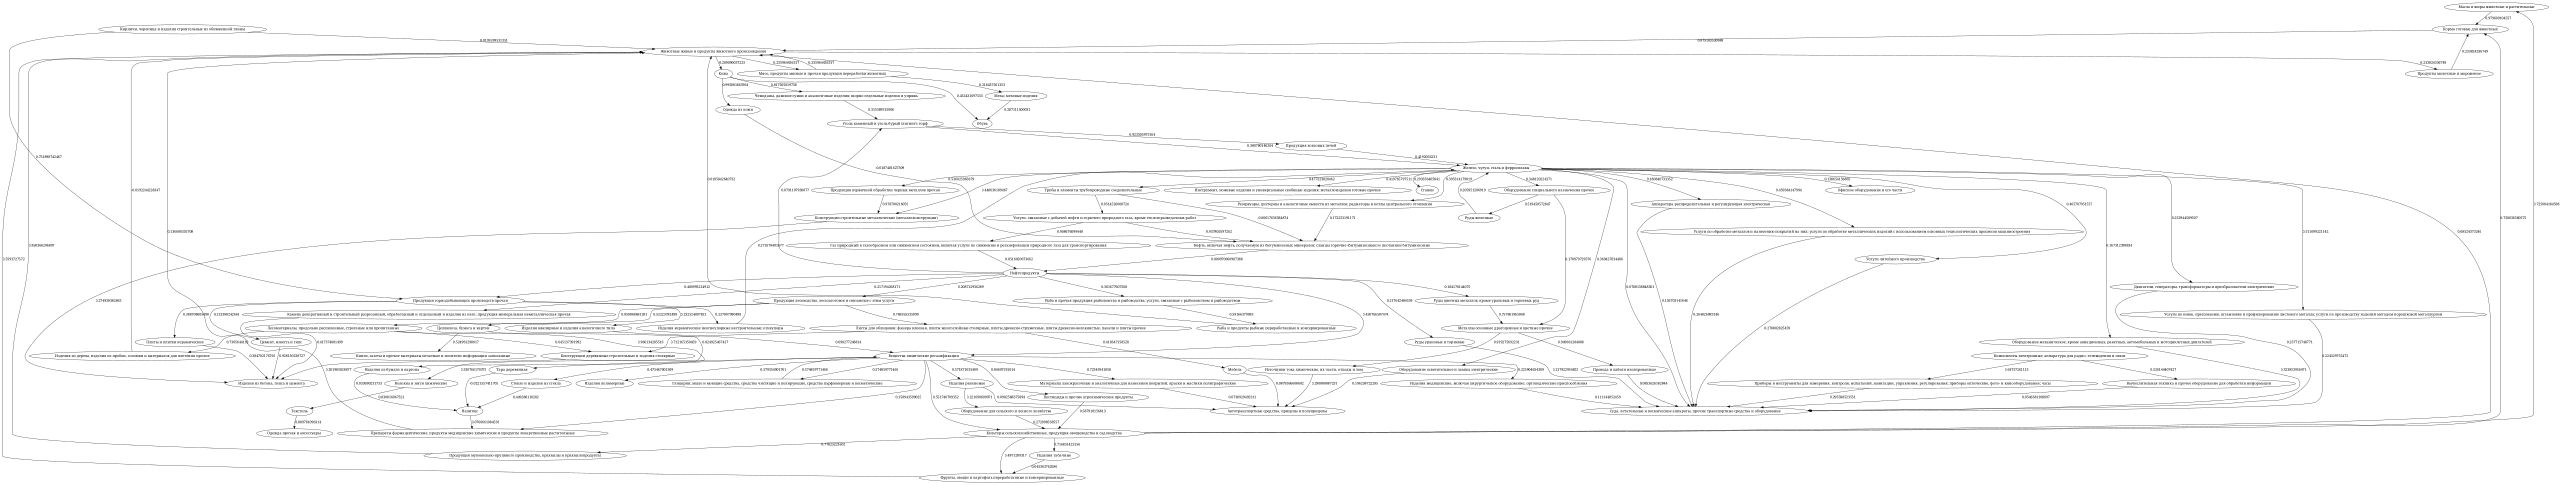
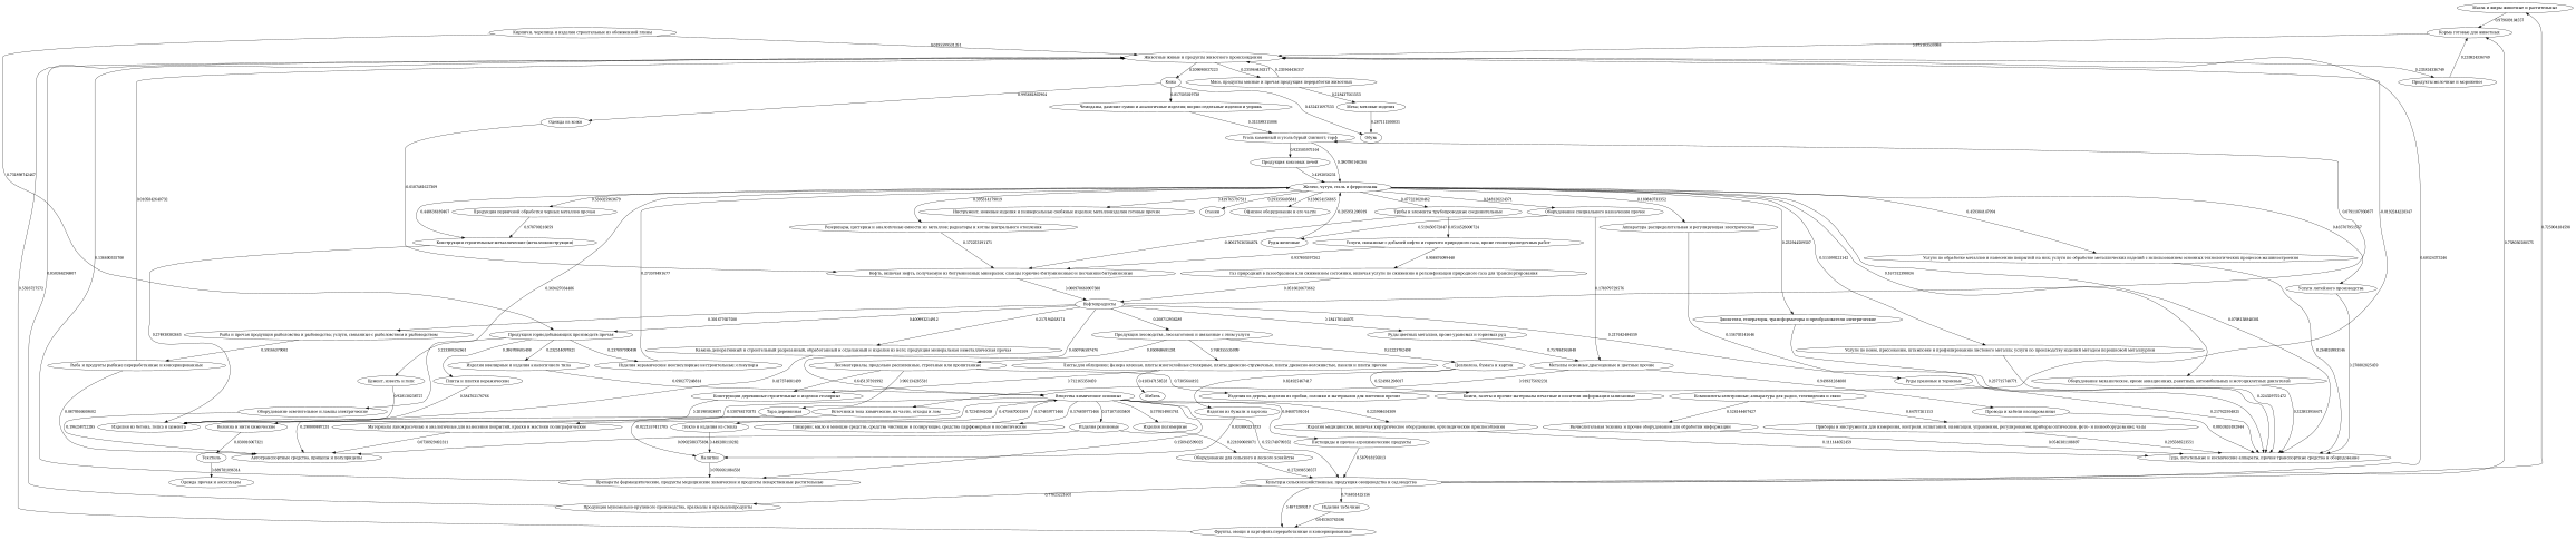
  digraph {
    fontname="Noto Serif"
    node [fontname="Noto Serif"]
    edge [fontname="Noto Serif"]
    "Масла и жиры животные и растительные"
    "Корма готовые для животных"
    "Животные живые и продукты животного происхождения"
    "Мясо, продукты мясные и прочая продукция переработки животных"
    "Продукты молочные и мороженое"
    "Кожа"
    "Волокна и нити химические"
    "Текстиль"
    "Одежда прочая и аксессуары "
    "Продукция горнодобывающих производств прочая"
    "Изделия керамические неогнеупорные нестроительные; огнеупоры"
    "Плиты и плитки керамические"
    "Изделия ювелирные и изделия аналогичного типа"
    "Цемент, известь и гипс"
    "Кирпичи, черепица и изделия строительные из обожженной глины"
    "Железо, чугун, сталь и ферросплавы"
    "Изделия из бетона, гипса и цемента"
-   "Вещества химические основные" [label="Вещества химические регазификации"]
+   "Вещества химические основные"
    "Суда, летательные и космические аппараты, прочие транспортные средства и оборудование"
    "Аппаратура распределительная и регулирующая электрическая"
    "Услуги по обработке металлов и нанесению покрытий на них; услуги по обработке металлических изделий с использованием основных технологических процессов машиностроения"
    "Оборудование специального назначения прочее"
    "Продукция первичной обработки черных металлов прочая"
    "Конструкции строительные металлические (металлоконструкции)"
    "Оборудование осветительное и лампы электрические"
    "Резервуары, цистерны и аналогичные емкости из металлов; радиаторы и котлы центрального отопления"
    "Инструмент, ножевые изделия и универсальные скобяные изделия; металлоизделия готовые прочие"
    "Станки"
    "Офисное оборудование и его части"
    "Услуги литейного производства"
    "Двигатели, генераторы, трансформаторы и преобразователи электрические"
    "Услуги по ковке, прессованию, штамповке и профилированию листового металла; услуги по производству изделий методом порошковой металлургии"
    "Трубы и элементы трубопроводные соединительные"
    "Оборудование механическое, кроме авиационных, ракетных, автомобильных и мотоциклетных двигателей"
    "Материалы лакокрасочные и аналогичные для нанесения покрытий, краски и мастики полиграфические"
    "Изделия медицинские, включая хирургическое оборудование, ортопедические приспособления"
    "Препараты фармацевтические, продукты медицинские химические и продукты лекарственные растительные"
    "Изделия резиновые"
    "Культуры сельскохозяйственные, продукция овощеводства и садоводства"
    "Глицерин; мыло и моющие средства, средства чистящие и полирующие, средства парфюмерные и косметические"
    "Изделия полимерные"
    "Пестициды и прочие агрохимические продукты"
    "Стекло и изделия из стекла"
    "Меха; меховые изделия"
    "Обувь"
    "Чемоданы, дамские сумки и аналогичные изделия; шорно-седельные изделия и упряжь"
    "Одежда из кожи"
    "Уголь каменный и уголь бурый (лигнит); торф"
    "Нефть, включая нефть, получаемую из битуминозных минералов; сланцы горючие (битуминозные) и песчаники битуминозные"
    "Автотранспортные средства, прицепы и полуприцепы"
    "Приборы и инструменты для измерения, контроля, испытаний, навигации, управления, регулирования; приборы оптические, фото- и кинооборудование; часы"
    "Рыба и продукты рыбные переработанные и консервированные"
    "Руды железные"
    "Металлы основные драгоценные и цветные прочие"
    "Услуги, связанные с добычей нефти и горючего природного газа, кроме геологоразведочных работ"
    "Провода и кабели изолированные"
    "Источники тока химические, их части, отходы и лом"
    "Продукция мукомольно-крупяного производства, крахмалы и крахмалопродукты"
    "Изделия из дерева, изделия из пробки, соломки и материалов для плетения прочие"
    "Целлюлоза, бумага и картон"
    "Книги, газеты и прочие материалы печатные и носители информации записанные"
    "Изделия из бумаги и картона"
    "Напитки"
    "Газ природный в газообразном или сжиженном состоянии, включая услуги по сжижению и регазификации природного газа для транспортирования"
    "Нефтепродукты"
    "Руды урановые и ториевые"
    "Рыба и прочая продукция рыболовства и рыбоводства; услуги, связанные с рыболовством и рыбоводством"
    "Руды цветных металлов, кроме урановых и ториевых руд"
    "Продукция лесоводства, лесозаготовок и связанные с этим услуги"
    "Камень декоративный и строительный разрезанный, обработанный и отделанный и изделия из него; продукция минеральная неметаллическая прочая"
    "Продукция коксовых печей"
    "Лесоматериалы, продольно распиленные, строганые или пропитанные"
    "Листы для облицовки; фанера клееная, плиты многослойные столярные, плиты древесно-стружечные, плиты древесно-волокнистые, панели и плиты прочие"
    "Тара деревянная"
    "Конструкции деревянные строительные и изделия столярные"
    "Изделия табачные"
    "Фрукты, овощи и картофель переработанные и консервированные"
    "Оборудование для сельского и лесного хозяйства"
    "Компоненты электронные; аппаратура для радио, телевидения и связи"
    "Вычислительная техника и прочее оборудование для обработки информации"
    "Мебель"
    "Масла и жиры животные и растительные" -> "Корма готовые для животных" [label=0.979609104557]
    "Корма готовые для животных" -> "Животные живые и продукты животного происхождения" [label=0.875183530988]
    "Животные живые и продукты животного происхождения" -> "Мясо, продукты мясные и прочая продукция переработки животных" [label=0.235964436317]
    "Животные живые и продукты животного происхождения" -> "Продукты молочные и мороженое" [label=0.233824336749]
    "Животные живые и продукты животного происхождения" -> "Кожа" [label=0.209090037223]
    "Мясо, продукты мясные и прочая продукция переработки животных" -> "Животные живые и продукты животного происхождения" [label=0.235964436317]
    "Мясо, продукты мясные и прочая продукция переработки животных" -> "Меха; меховые изделия" [label=0.218437561353]
    "Продукты молочные и мороженое" -> "Корма готовые для животных" [label=0.233824336749]
    "Кожа" -> "Обувь" [label=0.432431697533]
    "Кожа" -> "Чемоданы, дамские сумки и аналогичные изделия; шорно-седельные изделия и упряжь" [label=0.817505019738]
    "Кожа" -> "Одежда из кожи" [label=0.995881865964]
    "Волокна и нити химические" -> "Текстиль" [label=0.830016067321]
    "Текстиль" -> "Одежда прочая и аксессуары " [label=0.889781096314]
    "Продукция горнодобывающих производств прочая" -> "Изделия керамические неогнеупорные нестроительные; огнеупоры" [label=0.237897990498]
    "Продукция горнодобывающих производств прочая" -> "Плиты и плитки керамические" [label=0.386708605498]
    "Продукция горнодобывающих производств прочая" -> "Изделия ювелирные и изделия аналогичного типа" [label=0.232514097821]
    "Продукция горнодобывающих производств прочая" -> "Цемент, известь и гипс" [label=0.213380242661]
    "Изделия керамические неогнеупорные нестроительные; огнеупоры" -> "Железо, чугун, сталь и ферросплавы" [label=0.273578491677]
    "Плиты и плитки керамические" -> "Изделия из бетона, гипса и цемента" [label=0.384702176766]
    "Изделия ювелирные и изделия аналогичного типа" -> "Вещества химические основные" [label=0.690277248814]
    "Цемент, известь и гипс" -> "Изделия из бетона, гипса и цемента" [label=0.928130238727]
    "Кирпичи, черепица и изделия строительные из обожженной глины" -> "Животные живые и продукты животного происхождения" [label=0.0195599531351]
    "Кирпичи, черепица и изделия строительные из обожженной глины" -> "Продукция горнодобывающих производств прочая" [label=0.731898742467]
    "Железо, чугун, сталь и ферросплавы" -> "Суда, летательные и космические аппараты, прочие транспортные средства и оборудование" [label=0.0708138848301]
    "Железо, чугун, сталь и ферросплавы" -> "Аппаратура распределительная и регулирующая электрическая" [label=0.180840733352]
    "Железо, чугун, сталь и ферросплавы" -> "Услуги по обработке металлов и нанесению покрытий на них; услуги по обработке металлических изделий с использованием основных технологических процессов машиностроения" [label=0.459384147994]
    "Железо, чугун, сталь и ферросплавы" -> "Оборудование специального назначения прочее" [label=0.348120224371]
    "Железо, чугун, сталь и ферросплавы" -> "Продукция первичной обработки черных металлов прочая" [label=0.536025963679]
    "Железо, чугун, сталь и ферросплавы" -> "Конструкции строительные металлические (металлоконструкции)" [label=0.448636189467]
    "Железо, чугун, сталь и ферросплавы" -> "Оборудование осветительное и лампы электрические" [label=0.369427034486]
    "Железо, чугун, сталь и ферросплавы" -> "Резервуары, цистерны и аналогичные емкости из металлов; радиаторы и котлы центрального отопления" [label=0.395314179019]
    "Железо, чугун, сталь и ферросплавы" -> "Инструмент, ножевые изделия и универсальные скобяные изделия; металлоизделия готовые прочие" [label=0.419765797511]
    "Железо, чугун, сталь и ферросплавы" -> "Станки" [label=0.293356405841]
    "Железо, чугун, сталь и ферросплавы" -> "Офисное оборудование и его части" [label=0.138654156865]
    "Железо, чугун, сталь и ферросплавы" -> "Услуги литейного производства" [label=0.465707951557]
    "Железо, чугун, сталь и ферросплавы" -> "Двигатели, генераторы, трансформаторы и преобразователи электрические" [label=0.232944509507]
    "Железо, чугун, сталь и ферросплавы" -> "Услуги по ковке, прессованию, штамповке и профилированию листового металла; услуги по производству изделий методом порошковой металлургии" [label=0.511099221142]
    "Железо, чугун, сталь и ферросплавы" -> "Трубы и элементы трубопроводные соединительные" [label=0.477223020462]
    "Железо, чугун, сталь и ферросплавы" -> "Оборудование механическое, кроме авиационных, ракетных, автомобильных и мотоциклетных двигателей" [label=0.167312398834]
    "Вещества химические основные" -> "Волокна и нити химические" [label=0.530766170375]
    "Вещества химические основные" -> "Материалы лакокрасочные и аналогичные для нанесения покрытий, краски и мастики полиграфические" [label=0.72345941058]
    "Вещества химические основные" -> "Изделия медицинские, включая хирургическое оборудование, ортопедические приспособления" [label=0.225904654309]
    "Вещества химические основные" -> "Препараты фармацевтические, продукты медицинские химические и продукты лекарственные растительные" [label=0.158943599025]
    "Вещества химические основные" -> "Изделия резиновые" [label=0.571871035409]
    "Вещества химические основные" -> "Культуры сельскохозяйственные, продукция овощеводства и садоводства" [label=0.551740709352]
    "Вещества химические основные" -> "Глицерин; мыло и моющие средства, средства чистящие и полирующие, средства парфюмерные и косметические" [label=0.574859771466]
    "Вещества химические основные" -> "Изделия полимерные" [label=0.579554901761]
    "Вещества химические основные" -> "Пестициды и прочие агрохимические продукты" [label=0.84607591014]
    "Вещества химические основные" -> "Стекло и изделия из стекла" [label=0.475467001509]
    "Аппаратура распределительная и регулирующая электрическая" -> "Суда, летательные и космические аппараты, прочие транспортные средства и оборудование" [label=0.156703141646]
    "Услуги по обработке металлов и нанесению покрытий на них; услуги по обработке металлических изделий с использованием основных технологических процессов машиностроения" -> "Суда, летательные и космические аппараты, прочие транспортные средства и оборудование" [label=0.264826983146]
    "Оборудование специального назначения прочее" -> "Руды железные" [label=0.519450572847]
    "Оборудование специального назначения прочее" -> "Металлы основные драгоценные и цветные прочие" [label=0.178979729576]
    "Продукция первичной обработки черных металлов прочая" -> "Конструкции строительные металлические (металлоконструкции)" [label=0.978700216059]
    "Конструкции строительные металлические (металлоконструкции)" -> "Изделия из бетона, гипса и цемента" [label=0.274938382665]
    "Оборудование осветительное и лампы электрические" -> "Автотранспортные средства, прицепы и полуприцепы" [label=0.196258722285]
    "Резервуары, цистерны и аналогичные емкости из металлов; радиаторы и котлы центрального отопления" -> "Нефть, включая нефть, получаемую из битуминозных минералов; сланцы горючие (битуминозные) и песчаники битуминозные" [label=0.172253191171]
    "Услуги литейного производства" -> "Суда, летательные и космические аппараты, прочие транспортные средства и оборудование" [label=0.278802825459]
    "Двигатели, генераторы, трансформаторы и преобразователи электрические" -> "Суда, летательные и космические аппараты, прочие транспортные средства и оборудование" [label=0.237715748771]
    "Услуги по ковке, прессованию, штамповке и профилированию листового металла; услуги по производству изделий методом порошковой металлургии" -> "Суда, летательные и космические аппараты, прочие транспортные средства и оборудование" [label=0.224329755472]
    "Трубы и элементы трубопроводные соединительные" -> "Нефть, включая нефть, получаемую из битуминозных минералов; сланцы горючие (битуминозные) и песчаники битуминозные" [label=-0.00617636584874]
    "Трубы и элементы трубопроводные соединительные" -> "Услуги, связанные с добычей нефти и горючего природного газа, кроме геологоразведочных работ" [label=0.0514526000724]
    "Оборудование механическое, кроме авиационных, ракетных, автомобильных и мотоциклетных двигателей" -> "Суда, летательные и космические аппараты, прочие транспортные средства и оборудование" [label=0.323853956471]
    "Материалы лакокрасочные и аналогичные для нанесения покрытий, краски и мастики полиграфические" -> "Автотранспортные средства, прицепы и полуприцепы" [label=0.0738929492311]
    "Изделия медицинские, включая хирургическое оборудование, ортопедические приспособления" -> "Суда, летательные и космические аппараты, прочие транспортные средства и оборудование" [label=0.111144052459]
    "Препараты фармацевтические, продукты медицинские химические и продукты лекарственные растительные" -> "Животные живые и продукты животного происхождения" [label=0.136600355708]
    "Изделия резиновые" -> "Автотранспортные средства, прицепы и полуприцепы" [label=0.0902588375894]
    "Изделия резиновые" -> "Оборудование для сельского и лесного хозяйства" [label=0.221690609071]
    "Культуры сельскохозяйственные, продукция овощеводства и садоводства" -> "Масла и жиры животные и растительные" [label=0.725004184598]
    "Культуры сельскохозяйственные, продукция овощеводства и садоводства" -> "Корма готовые для животных" [label=0.758036580575]
    "Культуры сельскохозяйственные, продукция овощеводства и садоводства" -> "Животные живые и продукты животного происхождения" [label=0.68524373246]
    "Культуры сельскохозяйственные, продукция овощеводства и садоводства" -> "Продукция мукомольно-крупяного производства, крахмалы и крахмалопродукты" [label=0.77825221603]
    "Культуры сельскохозяйственные, продукция овощеводства и садоводства" -> "Изделия табачные" [label=0.716851425156]
    "Культуры сельскохозяйственные, продукция овощеводства и садоводства" -> "Фрукты, овощи и картофель переработанные и консервированные" [label=0.4871289317]
    "Глицерин; мыло и моющие средства, средства чистящие и полирующие, средства парфюмерные и косметические" -> "Вещества химические основные" [label=0.574859771466]
    "Пестициды и прочие агрохимические продукты" -> "Культуры сельскохозяйственные, продукция овощеводства и садоводства" [label=0.587918156813]
    "Стекло и изделия из стекла" -> "Напитки" [label=0.449288110282]
    "Меха; меховые изделия" -> "Обувь" [label=0.287111500031]
    "Чемоданы, дамские сумки и аналогичные изделия; шорно-седельные изделия и упряжь" -> "Уголь каменный и уголь бурый (лигнит); торф" [label=0.315389315006]
    "Одежда из кожи" -> "Нефть, включая нефть, получаемую из битуминозных минералов; сланцы горючие (битуминозные) и песчаники битуминозные" [label=-0.0187481627309]
    "Уголь каменный и уголь бурый (лигнит); торф" -> "Железо, чугун, сталь и ферросплавы" [label=0.380780146264]
    "Уголь каменный и уголь бурый (лигнит); торф" -> "Продукция коксовых печей" [label=0.923505975164]
    "Нефть, включая нефть, получаемую из битуминозных минералов; сланцы горючие (битуминозные) и песчаники битуминозные" -> "Нефтепродукты" [label=0.000970660907388]
    "Приборы и инструменты для измерения, контроля, испытаний, навигации, управления, регулирования; приборы оптические, фото- и кинооборудование; часы" -> "Суда, летательные и космические аппараты, прочие транспортные средства и оборудование" [label=0.295588523551]
    "Рыба и продукты рыбные переработанные и консервированные" -> "Животные живые и продукты животного происхождения" [label=0.0105842640732]
    "Руды железные" -> "Железо, чугун, сталь и ферросплавы" [label=0.205951206919]
    "Металлы основные драгоценные и цветные прочие" -> "Провода и кабели изолированные" [label=0.949661284088]
    "Металлы основные драгоценные и цветные прочие" -> "Источники тока химические, их части, отходы и лом" [label=0.919275692231]
    "Услуги, связанные с добычей нефти и горючего природного газа, кроме геологоразведочных работ" -> "Нефть, включая нефть, получаемую из битуминозных минералов; сланцы горючие (битуминозные) и песчаники битуминозные" [label=0.937805597262]
    "Услуги, связанные с добычей нефти и горючего природного газа, кроме геологоразведочных работ" -> "Газ природный в газообразном или сжиженном состоянии, включая услуги по сжижению и регазификации природного газа для транспортирования" [label=0.908676099448]
    "Провода и кабели изолированные" -> "Суда, летательные и космические аппараты, прочие транспортные средства и оборудование" [label=0.0853626182844]
    "Источники тока химические, их части, отходы и лом" -> "Автотранспортные средства, прицепы и полуприцепы" [label=0.290800887231]
    "Продукция мукомольно-крупяного производства, крахмалы и крахмалопродукты" -> "Животные живые и продукты животного происхождения" [label=0.850366296807]
    "Изделия из дерева, изделия из пробки, соломки и материалов для плетения прочие" -> "Животные живые и продукты животного происхождения" [label=-0.0192244228347]
    "Целлюлоза, бумага и картон" -> "Книги, газеты и прочие материалы печатные и носители информации записанные" [label=0.524961298017]
    "Целлюлоза, бумага и картон" -> "Изделия из бумаги и картона" [label=0.824925467417]
    "Изделия из бумаги и картона" -> "Напитки" [label=0.033690231733]
    "Напитки" -> "Препараты фармацевтические, продукты медицинские химические и продукты лекарственные растительные" [label=0.0766661084538]
    "Газ природный в газообразном или сжиженном состоянии, включая услуги по сжижению и регазификации природного газа для транспортирования" -> "Нефтепродукты" [label=0.0516020673662]
    "Нефтепродукты" -> "Продукция горнодобывающих производств прочая" [label=0.400993214912]
    "Нефтепродукты" -> "Вещества химические основные" [label=0.450766587474]
    "Нефтепродукты" -> "Уголь каменный и уголь бурый (лигнит); торф" [label=0.0791107930877]
    "Нефтепродукты" -> "Руды урановые и ториевые" [label=0.217642484559]
    "Нефтепродукты" -> "Рыба и прочая продукция рыболовства и рыбоводства; услуги, связанные с рыболовством и рыбоводством" [label=0.301677607508]
    "Нефтепродукты" -> "Руды цветных металлов, кроме урановых и ториевых руд" [label=0.184170144075]
    "Нефтепродукты" -> "Продукция лесоводства, лесозаготовок и связанные с этим услуги" [label=0.208712936289]
    "Нефтепродукты" -> "Камень декоративный и строительный разрезанный, обработанный и отделанный и изделия из него; продукция минеральная неметаллическая прочая" [label=0.217194268171]
    "Руды урановые и ториевые" -> "Суда, летательные и космические аппараты, прочие транспортные средства и оборудование" [label=0.217922954825]
    "Рыба и прочая продукция рыболовства и рыбоводства; услуги, связанные с рыболовством и рыбоводством" -> "Рыба и продукты рыбные переработанные и консервированные" [label=0.59166379083]
    "Руды цветных металлов, кроме урановых и ториевых руд" -> "Металлы основные драгоценные и цветные прочие" [label=0.757861965848]
    "Продукция лесоводства, лесозаготовок и связанные с этим услуги" -> "Целлюлоза, бумага и картон" [label=0.52223782498]
    "Продукция лесоводства, лесозаготовок и связанные с этим услуги" -> "Лесоматериалы, продольно распиленные, строганые или пропитанные" [label=0.850868681281]
    "Продукция лесоводства, лесозаготовок и связанные с этим услуги" -> "Листы для облицовки; фанера клееная, плиты многослойные столярные, плиты древесно-стружечные, плиты древесно-волокнистые, панели и плиты прочие" [label=0.768355535099]
    "Камень декоративный и строительный разрезанный, обработанный и отделанный и изделия из него; продукция минеральная неметаллическая прочая" -> "Изделия из бетона, гипса и цемента" [label=0.417374081499]
    "Продукция коксовых печей" -> "Железо, чугун, сталь и ферросплавы" [label=0.4192056231]
    "Лесоматериалы, продольно распиленные, строганые или пропитанные" -> "Изделия из дерева, изделия из пробки, соломки и материалов для плетения прочие" [label=0.7305644192]
    "Лесоматериалы, продольно распиленные, строганые или пропитанные" -> "Тара деревянная" [label=0.966134285516]
    "Лесоматериалы, продольно распиленные, строганые или пропитанные" -> "Конструкции деревянные строительные и изделия столярные" [label=0.645137391992]
    "Листы для облицовки; фанера клееная, плиты многослойные столярные, плиты древесно-стружечные, плиты древесно-волокнистые, панели и плиты прочие" -> "Конструкции деревянные строительные и изделия столярные" [label=0.712165350459]
    "Листы для облицовки; фанера клееная, плиты многослойные столярные, плиты древесно-стружечные, плиты древесно-волокнистые, панели и плиты прочие" -> "Мебель" [label=0.418347158528]
    "Тара деревянная" -> "Напитки" [label=-0.0221557411705]
    "Конструкции деревянные строительные и изделия столярные" -> "Изделия из бетона, гипса и цемента" [label=0.201985828677]
    "Изделия табачные" -> "Фрукты, овощи и картофель переработанные и консервированные" [label=0.645363762686]
    "Фрукты, овощи и картофель переработанные и консервированные" -> "Животные живые и продукты животного происхождения" [label=0.5593727572]
    "Оборудование для сельского и лесного хозяйства" -> "Культуры сельскохозяйственные, продукция овощеводства и садоводства" [label=0.272098538557]
    "Компоненты электронные; аппаратура для радио, телевидения и связи" -> "Приборы и инструменты для измерения, контроля, испытаний, навигации, управления, регулирования; приборы оптические, фото- и кинооборудование; часы" [label=0.64757261113]
    "Компоненты электронные; аппаратура для радио, телевидения и связи" -> "Вычислительная техника и прочее оборудование для обработки информации" [label=0.526144407427]
    "Вычислительная техника и прочее оборудование для обработки информации" -> "Суда, летательные и космические аппараты, прочие транспортные средства и оборудование" [label=0.0546381108897]
-   "Мебель" -> "Автотранспортные средства, прицепы и полуприцепы" [label=0.0879366608602]
+   "Рыба и продукты рыбные переработанные и консервированные" -> "Автотранспортные средства, прицепы и полуприцепы" [label=0.0879366608602]
  }
